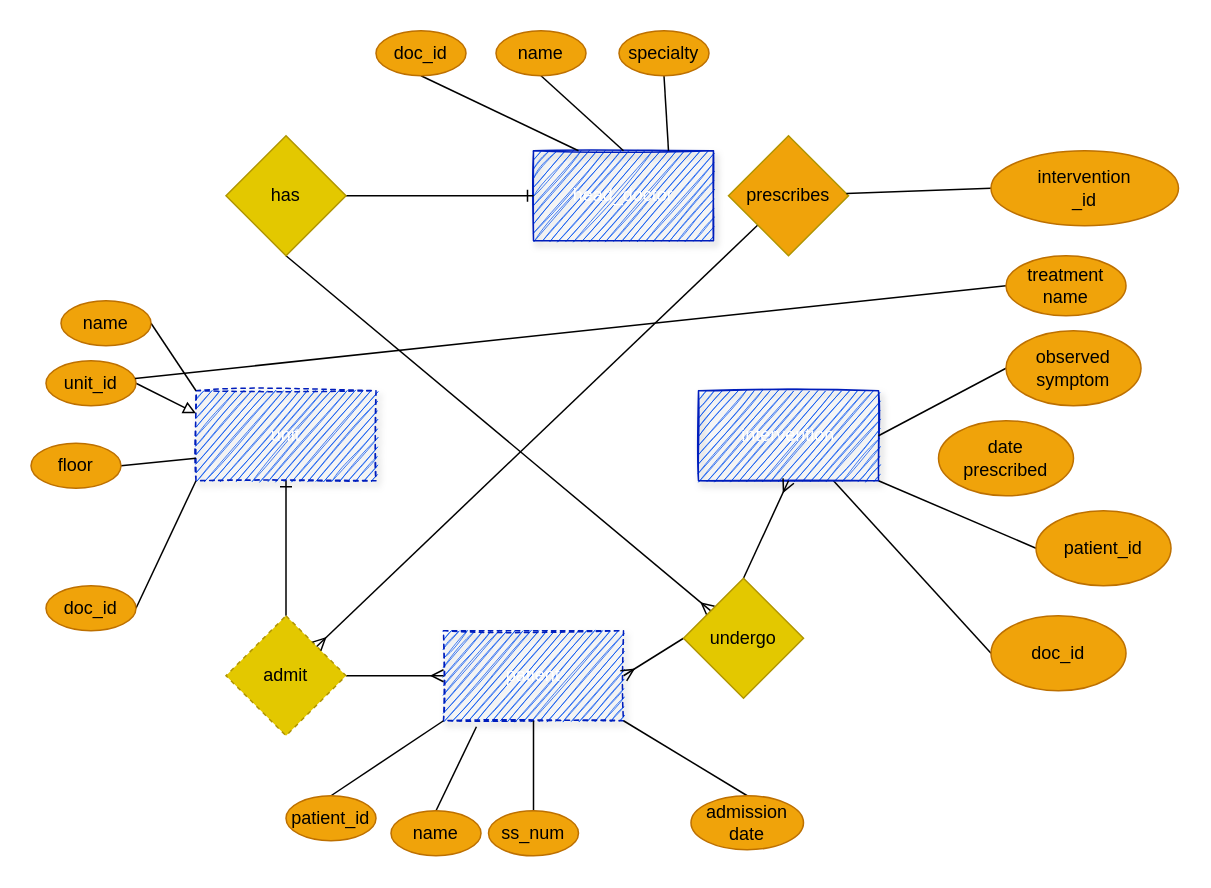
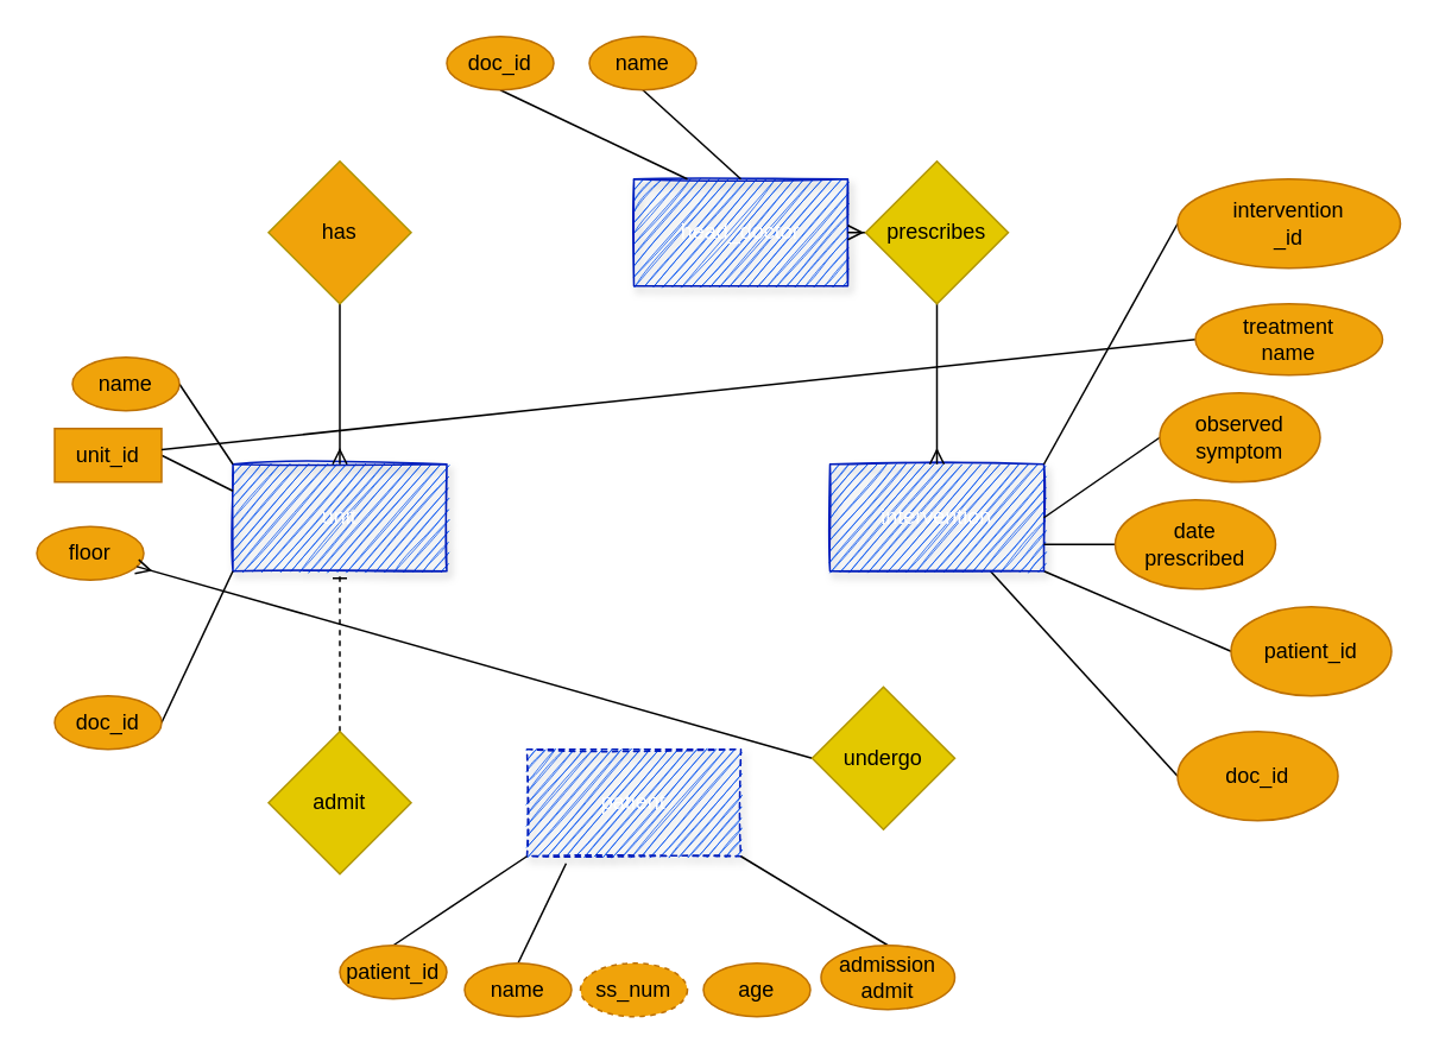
  <mxCell id="0" />
  <mxCell id="1" parent="0" />
- <mxCell id="2" value="unit" style="rounded=0;whiteSpace=wrap;html=1;fillColor=#0050ef;strokeColor=#001DBC;fontColor=#ffffff;sketch=1;shadow=1;dashed=1;" parent="1" vertex="1"><mxGeometry x="130" y="260" width="120" height="60" as="geometry" /></mxCell>
+ <mxCell id="2" value="unit" style="rounded=0;whiteSpace=wrap;html=1;fillColor=#0050ef;strokeColor=#001DBC;fontColor=#ffffff;sketch=1;shadow=1;" parent="1" vertex="1"><mxGeometry x="130" y="260" width="120" height="60" as="geometry" /></mxCell>
  <mxCell id="3" value="patient" style="rounded=0;whiteSpace=wrap;html=1;fillColor=#0050ef;strokeColor=#001DBC;fontColor=#ffffff;sketch=1;shadow=1;dashed=1;" parent="1" vertex="1"><mxGeometry x="295" y="420" width="120" height="60" as="geometry" /></mxCell>
  <mxCell id="4" value="head_doctor" style="rounded=0;whiteSpace=wrap;html=1;fillColor=#0050ef;strokeColor=#001DBC;fontColor=#ffffff;sketch=1;shadow=1;" parent="1" vertex="1"><mxGeometry x="355" y="100" width="120" height="60" as="geometry" /></mxCell>
  <mxCell id="5" style="rounded=0;orthogonalLoop=1;jettySize=auto;html=1;exitX=1;exitY=1;exitDx=0;exitDy=0;entryX=0;entryY=0.5;entryDx=0;entryDy=0;endArrow=none;endFill=0;" edge="1" parent="1" source="7" target="51"><mxGeometry relative="1" as="geometry" /></mxCell>
  <mxCell id="6" style="edgeStyle=none;rounded=0;orthogonalLoop=1;jettySize=auto;html=1;exitX=0.75;exitY=1;exitDx=0;exitDy=0;entryX=0;entryY=0.5;entryDx=0;entryDy=0;endArrow=none;endFill=0;" edge="1" parent="1" source="7" target="52"><mxGeometry relative="1" as="geometry" /></mxCell>
  <mxCell id="7" value="intervention" style="rounded=0;whiteSpace=wrap;html=1;fillColor=#0050ef;strokeColor=#001DBC;fontColor=#ffffff;sketch=1;shadow=1;" parent="1" vertex="1"><mxGeometry x="465" y="260" width="120" height="60" as="geometry" /></mxCell>
  <mxCell id="8" style="rounded=0;orthogonalLoop=1;jettySize=auto;html=1;exitX=1;exitY=0.5;exitDx=0;exitDy=0;entryX=0;entryY=0;entryDx=0;entryDy=0;endArrow=none;endFill=0;" parent="1" source="9" target="2" edge="1"><mxGeometry relative="1" as="geometry" /></mxCell>
  <mxCell id="9" value="name" style="ellipse;whiteSpace=wrap;html=1;shadow=0;sketch=0;fillColor=#f0a30a;strokeColor=#BD7000;fontColor=#000000;" parent="1" vertex="1"><mxGeometry x="40" y="200" width="60" height="30" as="geometry" /></mxCell>
- <mxCell id="10" style="rounded=0;orthogonalLoop=1;jettySize=auto;html=1;exitX=1;exitY=0.5;exitDx=0;exitDy=0;entryX=0;entryY=0.25;entryDx=0;entryDy=0;endArrow=block;endFill=0;" parent="1" source="11" target="2" edge="1"><mxGeometry relative="1" as="geometry" /></mxCell>
- <mxCell id="11" value="unit_id" style="ellipse;whiteSpace=wrap;html=1;shadow=0;sketch=0;fillColor=#f0a30a;strokeColor=#BD7000;fontColor=#000000;" parent="1" vertex="1"><mxGeometry x="30" y="240" width="60" height="30" as="geometry" /></mxCell>
- <mxCell id="12" style="edgeStyle=none;rounded=0;orthogonalLoop=1;jettySize=auto;html=1;exitX=1;exitY=0.5;exitDx=0;exitDy=0;entryX=0;entryY=0.75;entryDx=0;entryDy=0;endArrow=none;endFill=0;" parent="1" source="13" target="2" edge="1"><mxGeometry relative="1" as="geometry" /></mxCell>
+ <mxCell id="10" style="rounded=0;orthogonalLoop=1;jettySize=auto;html=1;exitX=1;exitY=0.5;exitDx=0;exitDy=0;entryX=0;entryY=0.25;entryDx=0;entryDy=0;endArrow=none;endFill=0;" parent="1" source="11" target="2" edge="1"><mxGeometry relative="1" as="geometry" /></mxCell>
+ <mxCell id="11" value="unit_id" style="whiteSpace=wrap;html=1;shadow=0;sketch=0;fillColor=#f0a30a;strokeColor=#BD7000;fontColor=#000000;rounded=0;" parent="1" vertex="1"><mxGeometry x="30" y="240" width="60" height="30" as="geometry" /></mxCell>
  <mxCell id="13" value="floor" style="ellipse;whiteSpace=wrap;html=1;shadow=0;sketch=0;fillColor=#f0a30a;strokeColor=#BD7000;fontColor=#000000;" parent="1" vertex="1"><mxGeometry x="20" y="295" width="60" height="30" as="geometry" /></mxCell>
- <mxCell id="14" style="edgeStyle=none;rounded=0;orthogonalLoop=1;jettySize=auto;html=1;exitX=0.5;exitY=1;exitDx=0;exitDy=0;endArrow=ERmany;endFill=0;" parent="1" source="16" target="46" edge="1"><mxGeometry relative="1" as="geometry" /></mxCell>
- <mxCell id="15" style="edgeStyle=none;rounded=0;orthogonalLoop=1;jettySize=auto;html=1;exitX=1;exitY=0.5;exitDx=0;exitDy=0;entryX=0;entryY=0.5;entryDx=0;entryDy=0;endArrow=ERone;endFill=0;" parent="1" source="16" target="4" edge="1"><mxGeometry relative="1" as="geometry" /></mxCell>
- <mxCell id="16" value="has" style="rhombus;whiteSpace=wrap;html=1;shadow=0;sketch=0;fillColor=#e3c800;strokeColor=#B09500;fontColor=#000000;" parent="1" vertex="1"><mxGeometry x="150" y="90" width="80" height="80" as="geometry" /></mxCell>
+ <mxCell id="14" style="edgeStyle=none;rounded=0;orthogonalLoop=1;jettySize=auto;html=1;exitX=0.5;exitY=1;exitDx=0;exitDy=0;entryX=0.5;entryY=0;entryDx=0;entryDy=0;endArrow=ERmany;endFill=0;" parent="1" source="16" target="2" edge="1"><mxGeometry relative="1" as="geometry" /></mxCell>
+ <mxCell id="16" value="has" style="rhombus;whiteSpace=wrap;html=1;shadow=0;sketch=0;fillColor=#f0a30a;strokeColor=#B09500;fontColor=#000000;" parent="1" vertex="1"><mxGeometry x="150" y="90" width="80" height="80" as="geometry" /></mxCell>
  <mxCell id="17" style="edgeStyle=none;rounded=0;orthogonalLoop=1;jettySize=auto;html=1;exitX=0.5;exitY=1;exitDx=0;exitDy=0;entryX=0.25;entryY=0;entryDx=0;entryDy=0;endArrow=none;endFill=0;" parent="1" source="18" target="4" edge="1"><mxGeometry relative="1" as="geometry" /></mxCell>
  <mxCell id="18" value="doc_id" style="ellipse;whiteSpace=wrap;html=1;shadow=0;sketch=0;fillColor=#f0a30a;strokeColor=#BD7000;fontColor=#000000;" parent="1" vertex="1"><mxGeometry x="250" y="20" width="60" height="30" as="geometry" /></mxCell>
  <mxCell id="19" style="edgeStyle=none;rounded=0;orthogonalLoop=1;jettySize=auto;html=1;exitX=0.5;exitY=1;exitDx=0;exitDy=0;entryX=0.5;entryY=0;entryDx=0;entryDy=0;endArrow=none;endFill=0;" parent="1" source="20" target="4" edge="1"><mxGeometry relative="1" as="geometry" /></mxCell>
  <mxCell id="20" value="name" style="ellipse;whiteSpace=wrap;html=1;shadow=0;sketch=0;fillColor=#f0a30a;strokeColor=#BD7000;fontColor=#000000;" parent="1" vertex="1"><mxGeometry x="330" y="20" width="60" height="30" as="geometry" /></mxCell>
- <mxCell id="21" style="edgeStyle=none;rounded=0;orthogonalLoop=1;jettySize=auto;html=1;exitX=0.5;exitY=0;exitDx=0;exitDy=0;entryX=0.5;entryY=1;entryDx=0;entryDy=0;endArrow=ERone;endFill=0;" parent="1" source="23" target="2" edge="1"><mxGeometry relative="1" as="geometry" /></mxCell>
- <mxCell id="22" style="edgeStyle=none;rounded=0;orthogonalLoop=1;jettySize=auto;html=1;exitX=1;exitY=0.5;exitDx=0;exitDy=0;entryX=0;entryY=0.5;entryDx=0;entryDy=0;endArrow=ERmany;endFill=0;" parent="1" source="23" target="3" edge="1"><mxGeometry relative="1" as="geometry" /></mxCell>
- <mxCell id="23" value="admit" style="rhombus;whiteSpace=wrap;html=1;rounded=0;shadow=0;glass=1;sketch=0;fillColor=#e3c800;strokeColor=#B09500;fontColor=#000000;dashed=1;" parent="1" vertex="1"><mxGeometry x="150" y="410" width="80" height="80" as="geometry" /></mxCell>
+ <mxCell id="21" style="edgeStyle=none;rounded=0;orthogonalLoop=1;jettySize=auto;html=1;exitX=0.5;exitY=0;exitDx=0;exitDy=0;entryX=0.5;entryY=1;entryDx=0;entryDy=0;endArrow=ERone;endFill=0;dashed=1;" parent="1" source="23" target="2" edge="1"><mxGeometry relative="1" as="geometry" /></mxCell>
+ <mxCell id="23" value="admit" style="rhombus;whiteSpace=wrap;html=1;rounded=0;shadow=0;glass=1;sketch=0;fillColor=#e3c800;strokeColor=#B09500;fontColor=#000000;" parent="1" vertex="1"><mxGeometry x="150" y="410" width="80" height="80" as="geometry" /></mxCell>
  <mxCell id="24" style="edgeStyle=none;rounded=0;orthogonalLoop=1;jettySize=auto;html=1;exitX=0.5;exitY=0;exitDx=0;exitDy=0;entryX=0;entryY=1;entryDx=0;entryDy=0;endArrow=none;endFill=0;" parent="1" source="25" target="3" edge="1"><mxGeometry relative="1" as="geometry" /></mxCell>
  <mxCell id="25" value="patient_id" style="ellipse;whiteSpace=wrap;html=1;shadow=0;sketch=0;fillColor=#f0a30a;strokeColor=#BD7000;fontColor=#000000;" parent="1" vertex="1"><mxGeometry x="190" y="530" width="60" height="30" as="geometry" /></mxCell>
  <mxCell id="26" style="edgeStyle=none;rounded=0;orthogonalLoop=1;jettySize=auto;html=1;exitX=0.5;exitY=0;exitDx=0;exitDy=0;entryX=0.183;entryY=1.067;entryDx=0;entryDy=0;entryPerimeter=0;endArrow=none;endFill=0;" parent="1" source="27" target="3" edge="1"><mxGeometry relative="1" as="geometry" /></mxCell>
  <mxCell id="27" value="name" style="ellipse;whiteSpace=wrap;html=1;shadow=0;sketch=0;fillColor=#f0a30a;strokeColor=#BD7000;fontColor=#000000;" parent="1" vertex="1"><mxGeometry x="260" y="540" width="60" height="30" as="geometry" /></mxCell>
- <mxCell id="28" style="edgeStyle=none;rounded=0;orthogonalLoop=1;jettySize=auto;html=1;exitX=0.5;exitY=0;exitDx=0;exitDy=0;entryX=0.5;entryY=1;entryDx=0;entryDy=0;endArrow=none;endFill=0;" parent="1" source="29" target="3" edge="1"><mxGeometry relative="1" as="geometry" /></mxCell>
- <mxCell id="29" value="ss_num" style="ellipse;whiteSpace=wrap;html=1;shadow=0;sketch=0;fillColor=#f0a30a;strokeColor=#BD7000;fontColor=#000000;" parent="1" vertex="1"><mxGeometry x="325" y="540" width="60" height="30" as="geometry" /></mxCell>
+ <mxCell id="29" value="ss_num" style="ellipse;whiteSpace=wrap;html=1;shadow=0;sketch=0;fillColor=#f0a30a;strokeColor=#BD7000;fontColor=#000000;dashed=1;" parent="1" vertex="1"><mxGeometry x="325" y="540" width="60" height="30" as="geometry" /></mxCell>
+ <mxCell id="30" value="age" style="ellipse;whiteSpace=wrap;html=1;shadow=0;sketch=0;fillColor=#f0a30a;strokeColor=#BD7000;fontColor=#000000;" parent="1" vertex="1"><mxGeometry x="394" y="540" width="60" height="30" as="geometry" /></mxCell>
  <mxCell id="31" style="edgeStyle=none;rounded=0;orthogonalLoop=1;jettySize=auto;html=1;exitX=0.5;exitY=0;exitDx=0;exitDy=0;entryX=1;entryY=1;entryDx=0;entryDy=0;endArrow=none;endFill=0;" parent="1" source="32" target="3" edge="1"><mxGeometry relative="1" as="geometry" /></mxCell>
- <mxCell id="32" value="admission&lt;br&gt;date" style="ellipse;whiteSpace=wrap;html=1;shadow=0;sketch=0;fillColor=#f0a30a;strokeColor=#BD7000;fontColor=#000000;" parent="1" vertex="1"><mxGeometry x="460" y="530" width="75" height="36" as="geometry" /></mxCell>
- <mxCell id="34" style="edgeStyle=none;rounded=0;orthogonalLoop=1;jettySize=auto;html=1;endArrow=ERmany;endFill=0;" parent="1" source="35" target="23" edge="1"><mxGeometry relative="1" as="geometry" /></mxCell>
- <mxCell id="35" value="prescribes" style="rhombus;whiteSpace=wrap;html=1;rounded=0;shadow=0;glass=0;sketch=0;fillColor=#f0a30a;strokeColor=#B09500;fontColor=#000000;" parent="1" vertex="1"><mxGeometry x="485" y="90" width="80" height="80" as="geometry" /></mxCell>
+ <mxCell id="32" value="admission&lt;br&gt;admit" style="ellipse;whiteSpace=wrap;html=1;shadow=0;sketch=0;fillColor=#f0a30a;strokeColor=#BD7000;fontColor=#000000;" parent="1" vertex="1"><mxGeometry x="460" y="530" width="75" height="36" as="geometry" /></mxCell>
+ <mxCell id="33" style="edgeStyle=none;rounded=0;orthogonalLoop=1;jettySize=auto;html=1;exitX=0;exitY=0.5;exitDx=0;exitDy=0;entryX=1;entryY=0.5;entryDx=0;entryDy=0;endArrow=ERmany;endFill=0;" parent="1" source="35" target="4" edge="1"><mxGeometry relative="1" as="geometry" /></mxCell>
+ <mxCell id="34" style="edgeStyle=none;rounded=0;orthogonalLoop=1;jettySize=auto;html=1;entryX=0.5;entryY=0;entryDx=0;entryDy=0;endArrow=ERmany;endFill=0;" parent="1" source="35" target="7" edge="1"><mxGeometry relative="1" as="geometry" /></mxCell>
+ <mxCell id="35" value="prescribes" style="rhombus;whiteSpace=wrap;html=1;rounded=0;shadow=0;glass=0;sketch=0;fillColor=#e3c800;strokeColor=#B09500;fontColor=#000000;" parent="1" vertex="1"><mxGeometry x="485" y="90" width="80" height="80" as="geometry" /></mxCell>
  <mxCell id="36" style="edgeStyle=none;rounded=0;orthogonalLoop=1;jettySize=auto;html=1;exitX=0;exitY=0.5;exitDx=0;exitDy=0;endArrow=none;endFill=0;" parent="1" source="37" edge="1"><mxGeometry relative="1" as="geometry"><mxPoint x="585" y="290" as="targetPoint" /></mxGeometry></mxCell>
- <mxCell id="37" value="observed&lt;br&gt;symptom" style="ellipse;whiteSpace=wrap;html=1;rounded=0;shadow=0;glass=0;sketch=0;fillColor=#f0a30a;strokeColor=#BD7000;fontColor=#000000;" parent="1" vertex="1"><mxGeometry x="670" y="220" width="90" height="50" as="geometry" /></mxCell>
+ <mxCell id="37" value="observed&lt;br&gt;symptom" style="ellipse;whiteSpace=wrap;html=1;rounded=0;shadow=0;glass=0;sketch=0;fillColor=#f0a30a;strokeColor=#BD7000;fontColor=#000000;" parent="1" vertex="1"><mxGeometry x="650" y="220" width="90" height="50" as="geometry" /></mxCell>
  <mxCell id="38" style="edgeStyle=none;rounded=0;orthogonalLoop=1;jettySize=auto;html=1;exitX=0;exitY=0.5;exitDx=0;exitDy=0;endArrow=none;endFill=0;" parent="1" source="39" target="11" edge="1"><mxGeometry relative="1" as="geometry" /></mxCell>
- <mxCell id="39" value="treatment&lt;br&gt;name" style="ellipse;whiteSpace=wrap;html=1;rounded=0;shadow=0;glass=0;sketch=0;fillColor=#f0a30a;strokeColor=#BD7000;fontColor=#000000;" parent="1" vertex="1"><mxGeometry x="670" y="170" width="80" height="40" as="geometry" /></mxCell>
- <mxCell id="40" style="rounded=0;orthogonalLoop=1;jettySize=auto;html=1;exitX=0.5;exitY=1;exitDx=0;exitDy=0;entryX=0.75;entryY=0;entryDx=0;entryDy=0;endArrow=none;endFill=0;" parent="1" source="41" target="4" edge="1"><mxGeometry relative="1" as="geometry" /></mxCell>
- <mxCell id="41" value="specialty" style="ellipse;whiteSpace=wrap;html=1;shadow=0;sketch=0;fillColor=#f0a30a;strokeColor=#BD7000;fontColor=#000000;" parent="1" vertex="1"><mxGeometry x="412" y="20" width="60" height="30" as="geometry" /></mxCell>
+ <mxCell id="39" value="treatment&lt;br&gt;name" style="ellipse;whiteSpace=wrap;html=1;rounded=0;shadow=0;glass=0;sketch=0;fillColor=#f0a30a;strokeColor=#BD7000;fontColor=#000000;" parent="1" vertex="1"><mxGeometry x="670" y="170" width="105" height="40" as="geometry" /></mxCell>
+ <mxCell id="42" style="edgeStyle=none;rounded=0;orthogonalLoop=1;jettySize=auto;html=1;exitX=0;exitY=0.5;exitDx=0;exitDy=0;entryX=1;entryY=0.75;entryDx=0;entryDy=0;endArrow=none;endFill=0;" parent="1" source="43" target="7" edge="1"><mxGeometry relative="1" as="geometry" /></mxCell>
  <mxCell id="43" value="date&lt;br&gt;prescribed" style="ellipse;whiteSpace=wrap;html=1;rounded=0;shadow=0;glass=0;sketch=0;fillColor=#f0a30a;strokeColor=#BD7000;fontColor=#000000;" parent="1" vertex="1"><mxGeometry x="625" y="280" width="90" height="50" as="geometry" /></mxCell>
- <mxCell id="44" style="edgeStyle=none;rounded=0;orthogonalLoop=1;jettySize=auto;html=1;exitX=0;exitY=0.5;exitDx=0;exitDy=0;entryX=1;entryY=0.5;entryDx=0;entryDy=0;endArrow=ERmany;endFill=0;" parent="1" source="46" target="3" edge="1"><mxGeometry relative="1" as="geometry" /></mxCell>
- <mxCell id="45" style="edgeStyle=none;rounded=0;orthogonalLoop=1;jettySize=auto;html=1;exitX=0.5;exitY=0;exitDx=0;exitDy=0;entryX=0.5;entryY=1;entryDx=0;entryDy=0;endArrow=ERmany;endFill=0;" parent="1" source="46" target="7" edge="1"><mxGeometry relative="1" as="geometry" /></mxCell>
+ <mxCell id="44" style="edgeStyle=none;rounded=0;orthogonalLoop=1;jettySize=auto;html=1;exitX=0;exitY=0.5;exitDx=0;exitDy=0;endArrow=ERmany;endFill=0;" parent="1" source="46" target="13" edge="1"><mxGeometry relative="1" as="geometry" /></mxCell>
  <mxCell id="46" value="undergo" style="rhombus;whiteSpace=wrap;html=1;rounded=0;shadow=0;glass=1;sketch=0;fillColor=#e3c800;strokeColor=#B09500;fontColor=#000000;" parent="1" vertex="1"><mxGeometry x="455" y="385" width="80" height="80" as="geometry" /></mxCell>
- <mxCell id="47" style="rounded=0;orthogonalLoop=1;jettySize=auto;html=1;exitX=0;exitY=0.5;exitDx=0;exitDy=0;endArrow=none;endFill=0;" parent="1" source="48" target="35" edge="1"><mxGeometry relative="1" as="geometry" /></mxCell>
+ <mxCell id="47" style="rounded=0;orthogonalLoop=1;jettySize=auto;html=1;exitX=0;exitY=0.5;exitDx=0;exitDy=0;entryX=1;entryY=0;entryDx=0;entryDy=0;endArrow=none;endFill=0;" parent="1" source="48" target="7" edge="1"><mxGeometry relative="1" as="geometry" /></mxCell>
  <mxCell id="48" value="intervention&lt;br&gt;_id" style="ellipse;whiteSpace=wrap;html=1;shadow=0;sketch=0;fillColor=#f0a30a;strokeColor=#BD7000;fontColor=#000000;" parent="1" vertex="1"><mxGeometry x="660" y="100" width="125" height="50" as="geometry" /></mxCell>
  <mxCell id="49" style="edgeStyle=none;rounded=0;orthogonalLoop=1;jettySize=auto;html=1;exitX=1;exitY=0.5;exitDx=0;exitDy=0;entryX=0;entryY=1;entryDx=0;entryDy=0;endArrow=none;endFill=0;" parent="1" source="50" target="2" edge="1"><mxGeometry relative="1" as="geometry" /></mxCell>
  <mxCell id="50" value="doc_id" style="ellipse;whiteSpace=wrap;html=1;shadow=0;sketch=0;fillColor=#f0a30a;strokeColor=#BD7000;fontColor=#000000;" parent="1" vertex="1"><mxGeometry x="30" y="390" width="60" height="30" as="geometry" /></mxCell>
  <mxCell id="51" value="patient_id" style="ellipse;whiteSpace=wrap;html=1;rounded=0;shadow=0;glass=0;sketch=0;fillColor=#f0a30a;strokeColor=#BD7000;fontColor=#000000;" vertex="1" parent="1"><mxGeometry x="690" y="340" width="90" height="50" as="geometry" /></mxCell>
  <mxCell id="52" value="doc_id" style="ellipse;whiteSpace=wrap;html=1;rounded=0;shadow=0;glass=0;sketch=0;fillColor=#f0a30a;strokeColor=#BD7000;fontColor=#000000;" vertex="1" parent="1"><mxGeometry x="660" y="410" width="90" height="50" as="geometry" /></mxCell>
